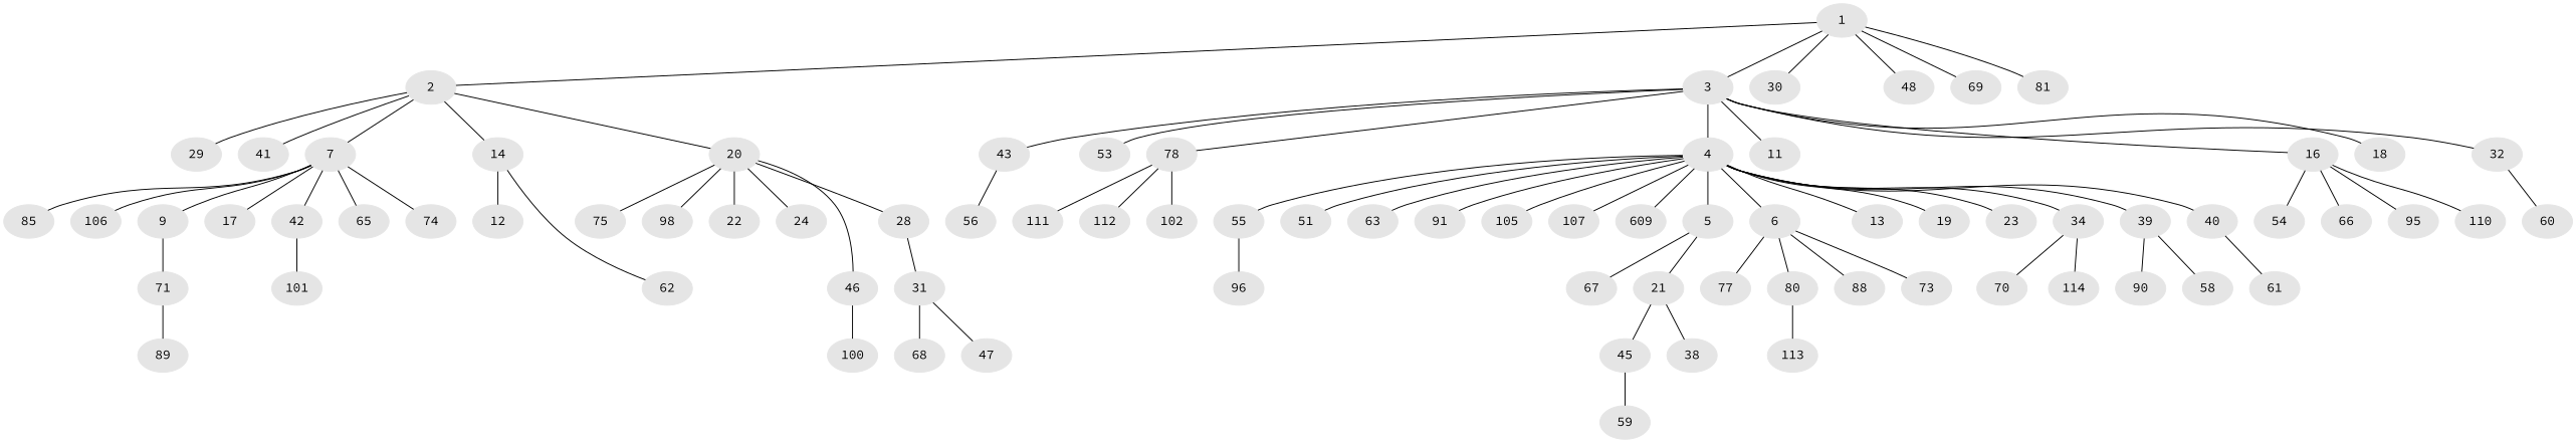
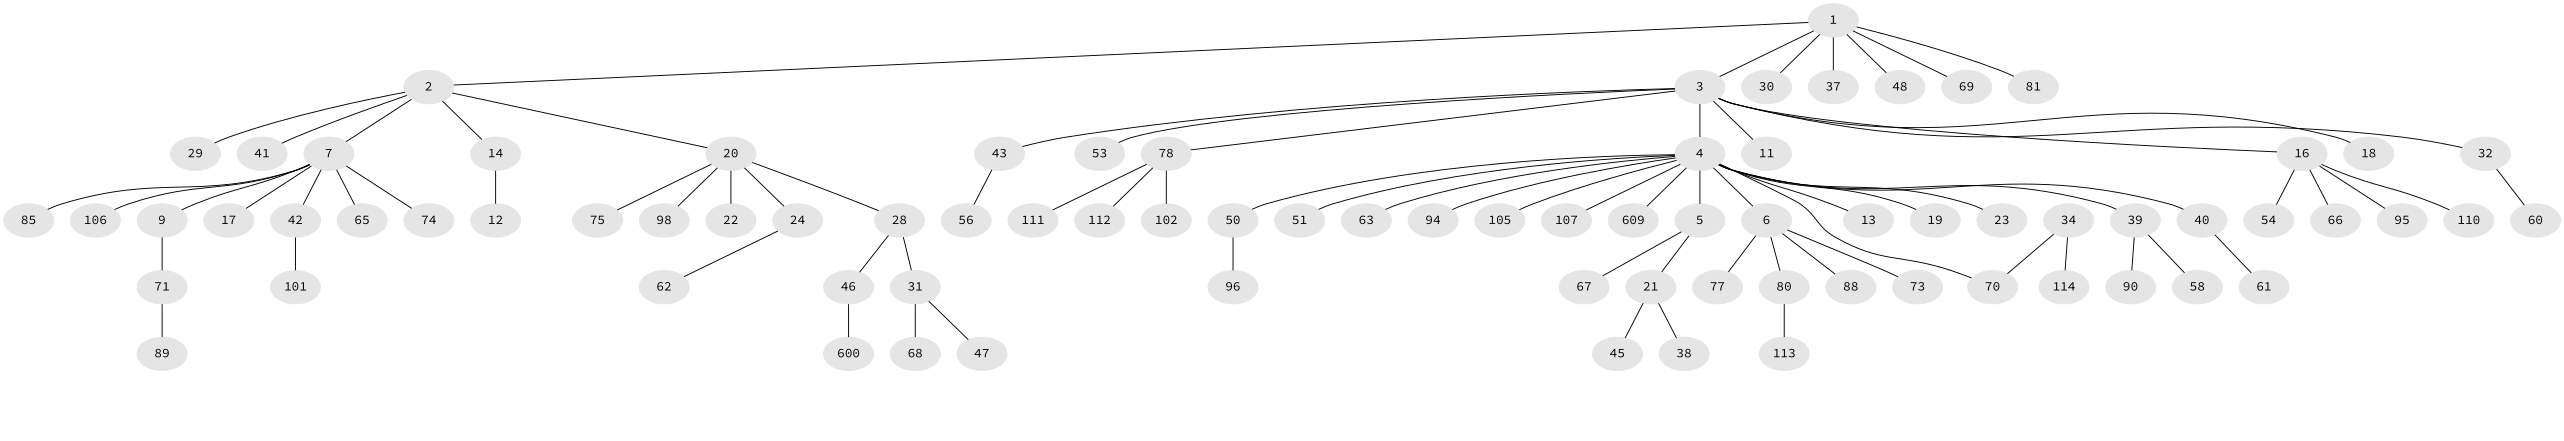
  graph {
    fontname="Source Code Pro"
    node [color=gray90 fontname="Source Code Pro" style=filled]
    edge [fontname="Source Code Pro"]
    1 [super="+52"]
    2 [super="+10"]
    3 [super="+49"]
    30 [super="+76"]
+   37
    48
    69 [super="+72"]
    81
    7 [super="+33"]
    14
    20 [super="+64"]
    29
    41
    4 [super="+44"]
    11
    16 [super="+25"]
    18 [super="+83"]
    32 [super="+92"]
    43 [super="+57"]
    53
    78 [super="+87"]
    9 [super="+36"]
    17 [super="+84"]
    42 [super="+55"]
    65
    74 [super="+97"]
    85
    106
    12
    22
    24
    28 [super="+94"]
    46
    75
    98
    5 [super="+8"]
    6 [super="+15"]
    13 [super="+115"]
    19 [super="+27"]
    23
    34 [super="+79"]
    39 [super="+99"]
    40
-   50 [label=55]
+   50
    51
    63
-   91
+   91 [label=94]
    105
    107
    n50 [label=609]
    54
    66 [super="+93"]
    95
    110
    60
    56
    102
    111
    112
    21 [super="+26"]
    67
    73
    77
    80 [super="+108"]
    88
    70
    114
    58
    90
    61
    96 [super="+104"]
    38 [super="+103"]
    45
    113
    71 [super="+82"]
    101
    89
    62
    31 [super="+35"]
-   100
-   59 [super="+86"]
+   100 [label=600]
    47
    68
    1 -- 2
    1 -- 3
    1 -- 30
+   1 -- 37
    1 -- 48
    1 -- 69
    1 -- 81
    2 -- 7
    2 -- 14
    2 -- 20
    2 -- 29
    2 -- 41
    3 -- 4
    3 -- 11
    3 -- 16
    3 -- 18
    3 -- 32
    3 -- 43
    3 -- 53
    3 -- 78
    7 -- 9
    7 -- 17
    7 -- 42
    7 -- 65
    7 -- 74
    7 -- 85
    7 -- 106
    14 -- 12
    20 -- 22
    20 -- 24
    20 -- 28
-   20 -- 46
+   28 -- 46
    20 -- 75
    20 -- 98
    4 -- 5
    4 -- 6
    4 -- 13
    4 -- 19
    4 -- 23
-   4 -- 34
+   4 -- 70
    4 -- 39
    4 -- 40
    4 -- 50
    4 -- 51
    4 -- 63
    4 -- 91
    4 -- 105
    4 -- 107
    4 -- n50
    16 -- 54
    16 -- 66
    16 -- 95
    16 -- 110
    32 -- 60
    43 -- 56
    78 -- 102
    78 -- 111
    78 -- 112
    9 -- 71
    42 -- 101
-   14 -- 62
+   24 -- 62
    28 -- 31
    46 -- 100
    5 -- 21
    5 -- 67
    6 -- 73
    6 -- 77
    6 -- 80
    6 -- 88
    34 -- 70
    34 -- 114
    39 -- 58
    39 -- 90
    40 -- 61
    50 -- 96
    21 -- 38
    21 -- 45
    80 -- 113
-   45 -- 59
    71 -- 89
    31 -- 47
    31 -- 68
  }
